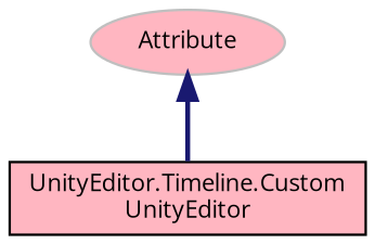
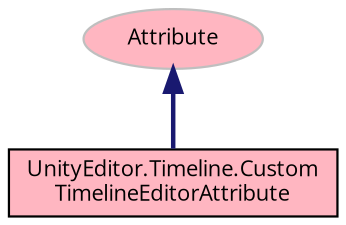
  digraph {
    fontname="Open Sans"
    node [fillcolor=lightpink fontname="Open Sans" fontsize=10 style=filled]
-   n1 [color=black fontcolor=black height=0.2 label="UnityEditor.Timeline.Custom\lUnityEditor" shape=box width=0.4]
+   n1 [color=black fontcolor=black height=0.2 label="UnityEditor.Timeline.Custom\lTimelineEditorAttribute" shape=box width=0.4]
    n2 [color=grey75 height=0.2 label=Attribute shape=ellipse width=0.4]
    n2 -> n1 [color=midnightblue dir=back fontname="Open Sans" fontsize=10 labelfontname=Helvetica labelfontsize=10 style=bold]
  }
